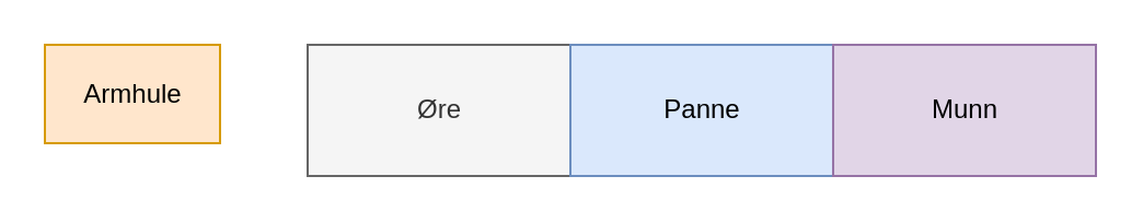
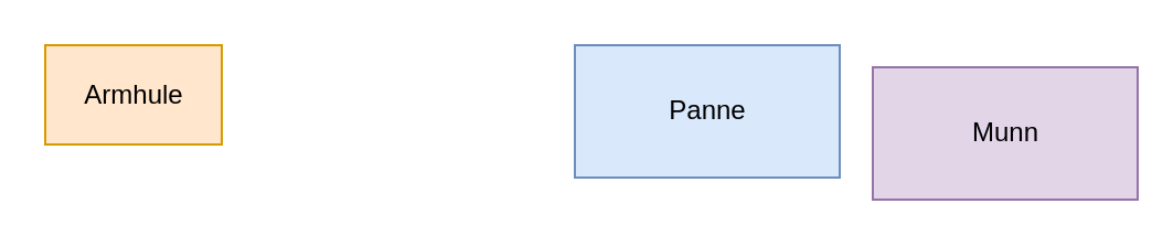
  <mxCell id="0" />
  <mxCell id="1" parent="0" />
  <mxCell id="2" value="Armhule" style="verticalLabelPosition=middle;verticalAlign=middle;html=1;shape=mxgraph.basic.rect;fillColor2=none;strokeWidth=1;size=20;indent=5;labelPosition=center;align=center;fillColor=#ffe6cc;strokeColor=#d79b00;" vertex="1" parent="1"><mxGeometry x="20" y="20" width="80" height="45" as="geometry" /></mxCell>
- <mxCell id="3" value="Øre" style="verticalLabelPosition=middle;verticalAlign=middle;html=1;shape=mxgraph.basic.rect;fillColor2=none;strokeWidth=1;size=20;indent=5;labelPosition=center;align=center;fillColor=#f5f5f5;strokeColor=#666666;fontColor=#333333;" vertex="1" parent="1"><mxGeometry x="140" y="20" width="120" height="60" as="geometry" /></mxCell>
  <mxCell id="4" value="Panne" style="verticalLabelPosition=middle;verticalAlign=middle;html=1;shape=mxgraph.basic.rect;fillColor2=none;strokeWidth=1;size=20;indent=5;labelPosition=center;align=center;fillColor=#dae8fc;strokeColor=#6c8ebf;" vertex="1" parent="1"><mxGeometry x="260" y="20" width="120" height="60" as="geometry" /></mxCell>
- <mxCell id="5" value="Munn" style="verticalLabelPosition=middle;verticalAlign=middle;html=1;shape=mxgraph.basic.rect;fillColor2=none;strokeWidth=1;size=20;indent=5;labelPosition=center;align=center;fillColor=#e1d5e7;strokeColor=#9673a6;" vertex="1" parent="1"><mxGeometry x="380" y="20" width="120" height="60" as="geometry" /></mxCell>
+ <mxCell id="5" value="Munn" style="verticalLabelPosition=middle;verticalAlign=middle;html=1;shape=mxgraph.basic.rect;fillColor2=none;strokeWidth=1;size=20;indent=5;labelPosition=center;align=center;fillColor=#e1d5e7;strokeColor=#9673a6;" vertex="1" parent="1"><mxGeometry x="395" y="30" width="120" height="60" as="geometry" /></mxCell>
